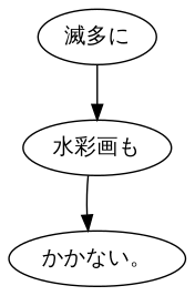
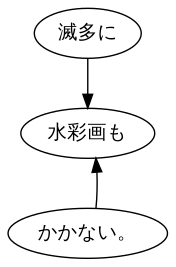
  digraph {
    n1 [label="水彩画も"]
    n2 [label="かかない。"]
    n3 [label="滅多に"]
-   n1 -> n2
+   n2 -> n1
    n3 -> n1
  }
